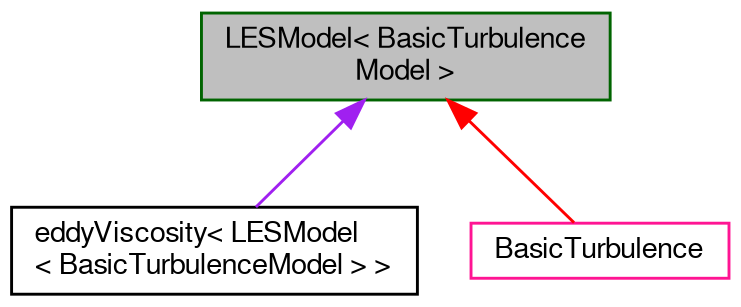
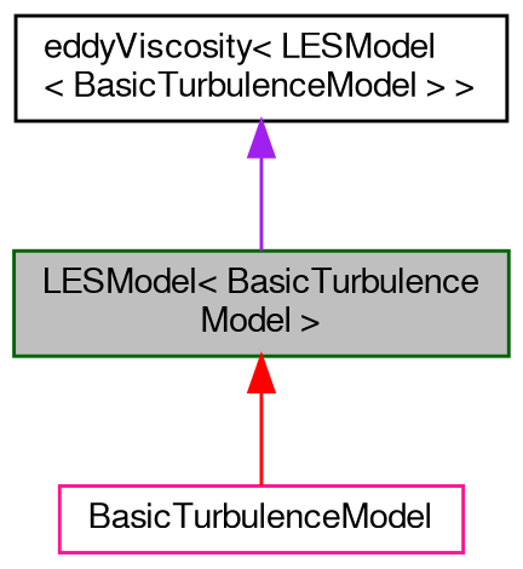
  digraph {
    node [fontname=FreeSans fontsize=10 shape=record]
    edge [dir=back fontname=FreeSans fontsize=10 labelfontname=FreeSans labelfontsize=10 style=solid]
    n1 [color=darkgreen fillcolor=grey75 fontcolor=black height=0.2 label="LESModel\< BasicTurbulence\lModel \>" style=filled width=0.4]
    n2 [color=black height=0.2 label="eddyViscosity\< LESModel\l\< BasicTurbulenceModel \> \>" width=0.4]
-   n3 [color=deeppink height=0.2 label=BasicTurbulence width=0.4]
-   n1 -> n2 [color=purple]
+   n3 [color=deeppink height=0.2 label=BasicTurbulenceModel width=0.4]
+   n2 -> n1 [color=purple]
    n1 -> n3 [color=red]
  }
